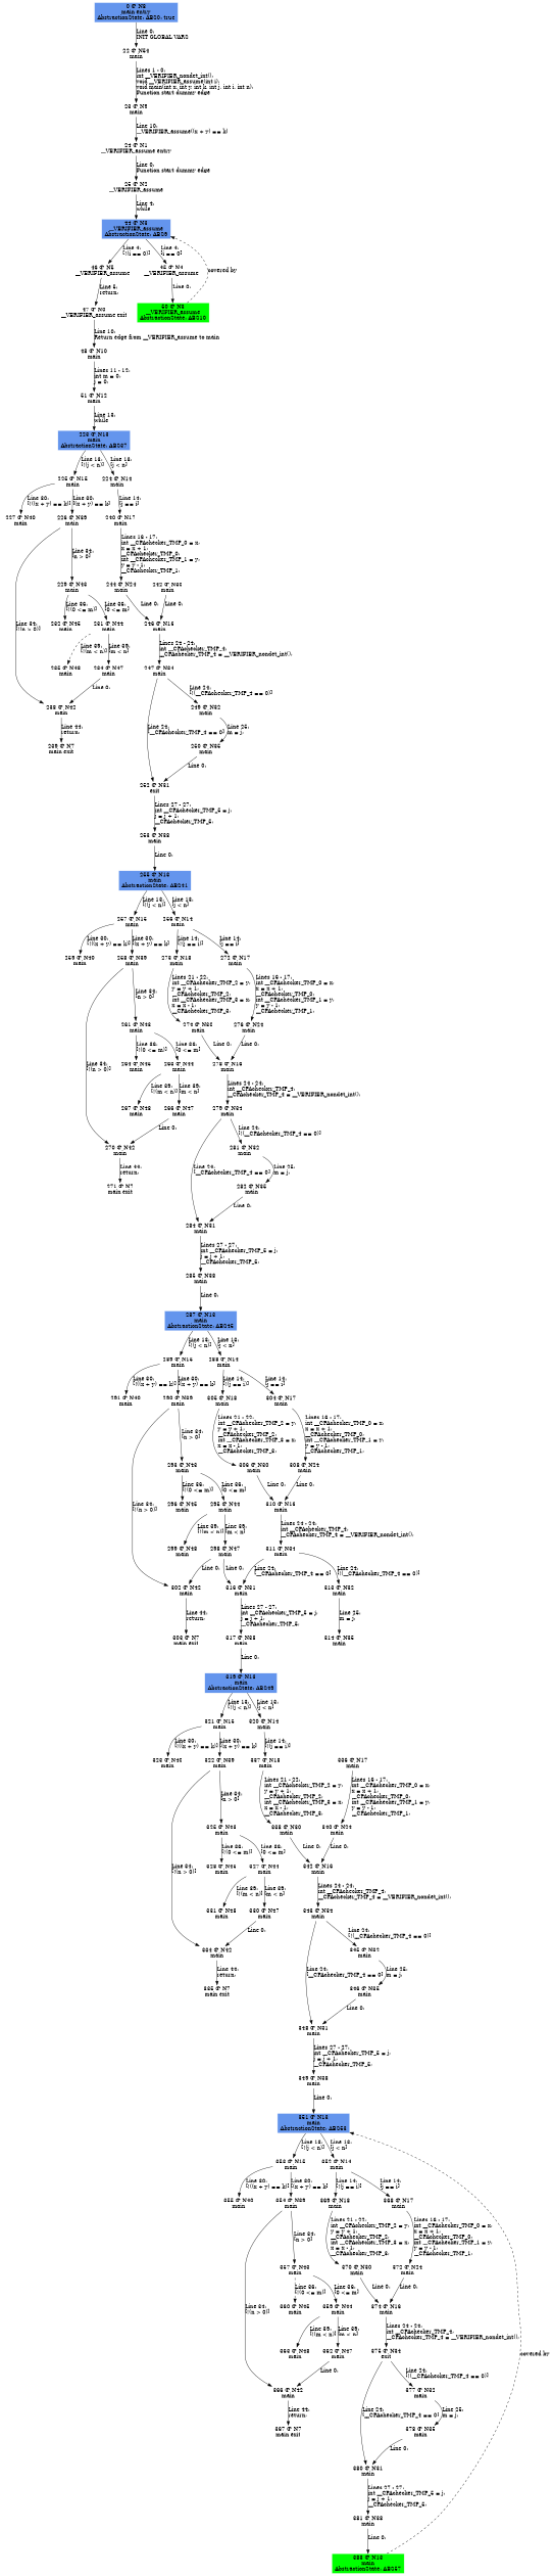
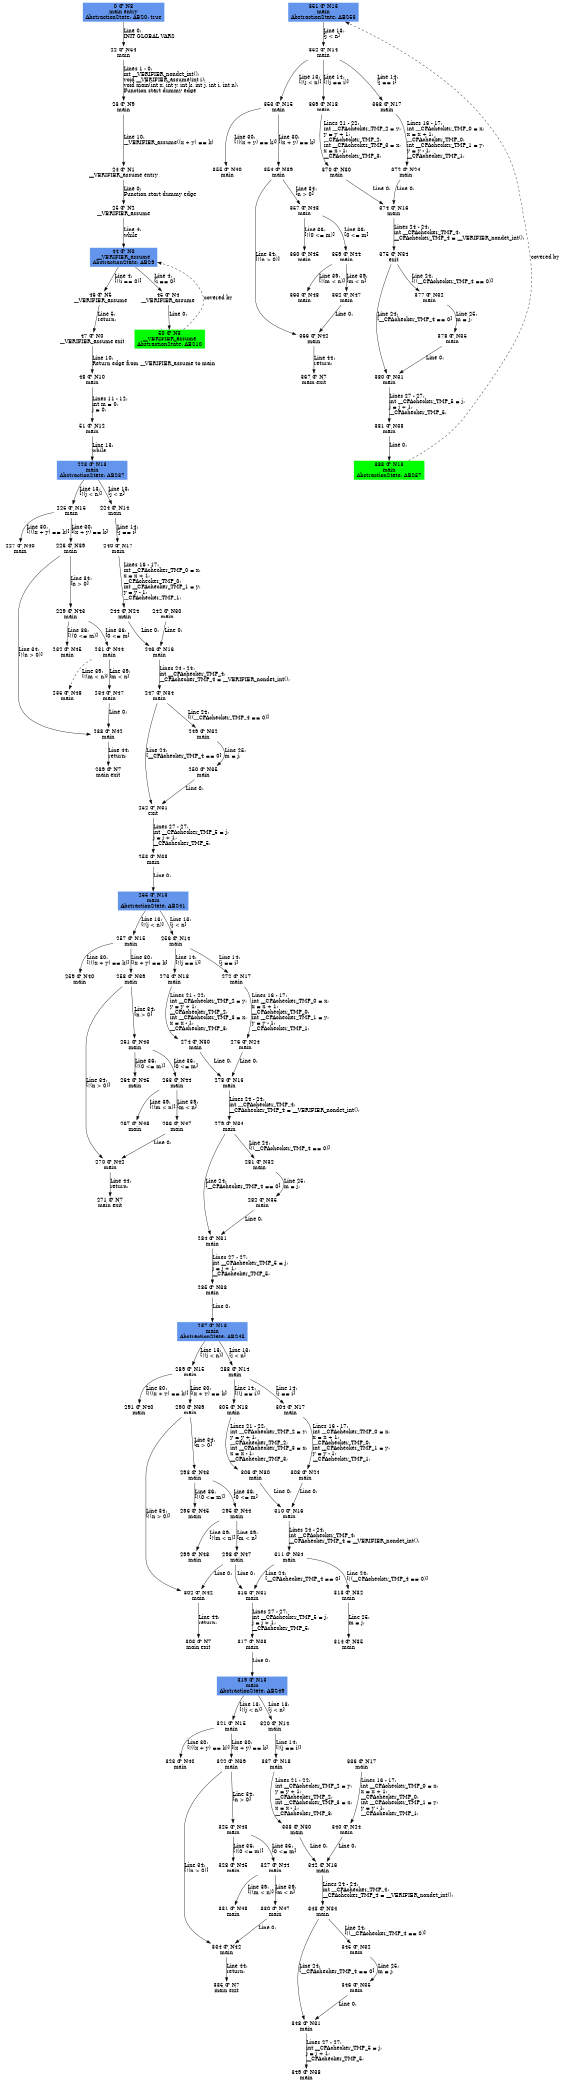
  digraph {
    node [color=white shape=box style=filled]
    n1 [fillcolor=cornflowerblue label="0 @ N8\nmain entry\nAbstractionState: ABS0: true\n"]
    n2 [label="22 @ N54\nmain\n"]
    n3 [label="23 @ N9\nmain\n"]
    n4 [label="24 @ N1\n__VERIFIER_assume entry\n"]
    n5 [label="25 @ N2\n__VERIFIER_assume\n"]
    n6 [fillcolor=cornflowerblue label="44 @ N3\n__VERIFIER_assume\nAbstractionState: ABS9\n"]
    n7 [label="46 @ N5\n__VERIFIER_assume\n"]
    n8 [label="45 @ N4\n__VERIFIER_assume\n"]
    n9 [label="47 @ N0\n__VERIFIER_assume exit\n"]
    n10 [fillcolor=green label="50 @ N3\n__VERIFIER_assume\nAbstractionState: ABS10\n"]
    n11 [label="48 @ N10\nmain\n"]
    n12 [label="51 @ N12\nmain\n"]
    n13 [fillcolor=cornflowerblue label="223 @ N13\nmain\nAbstractionState: ABS37\n"]
    n14 [label="225 @ N15\nmain\n"]
    n15 [label="224 @ N14\nmain\n"]
    n16 [label="227 @ N40\nmain\n"]
    n17 [label="226 @ N39\nmain\n"]
    n18 [label="240 @ N17\nmain\n"]
    n19 [label="238 @ N42\nmain\n"]
    n20 [label="229 @ N43\nmain\n"]
    n21 [label="239 @ N7\nmain exit\n"]
    n22 [label="232 @ N45\nmain\n"]
    n23 [label="231 @ N44\nmain\n"]
    n24 [label="235 @ N48\nmain\n"]
    n25 [label="234 @ N47\nmain\n"]
    n26 [label="244 @ N24\nmain\n"]
    n27 [label="242 @ N30\nmain\n"]
    n28 [label="246 @ N16\nmain\n"]
    n29 [label="247 @ N34\nmain\n"]
    n30 [label="252 @ N31\nexit\n"]
    n31 [label="249 @ N32\nmain\n"]
    n32 [label="253 @ N38\nmain\n"]
    n33 [label="250 @ N35\nmain\n"]
    n34 [fillcolor=cornflowerblue label="255 @ N13\nmain\nAbstractionState: ABS41\n"]
    n35 [label="257 @ N15\nmain\n"]
    n36 [label="256 @ N14\nmain\n"]
    n37 [label="259 @ N40\nmain\n"]
    n38 [label="258 @ N39\nmain\n"]
    n39 [label="273 @ N18\nmain\n"]
    n40 [label="272 @ N17\nmain\n"]
    n41 [label="270 @ N42\nmain\n"]
    n42 [label="261 @ N43\nmain\n"]
    n43 [label="271 @ N7\nmain exit\n"]
    n44 [label="264 @ N45\nmain\n"]
    n45 [label="263 @ N44\nmain\n"]
    n46 [label="267 @ N48\nmain\n"]
    n47 [label="266 @ N47\nmain\n"]
    n48 [label="274 @ N30\nmain\n"]
    n49 [label="276 @ N24\nmain\n"]
    n50 [label="278 @ N16\nmain\n"]
    n51 [label="279 @ N34\nmain\n"]
    n52 [label="284 @ N31\nmain\n"]
    n53 [label="281 @ N32\nmain\n"]
    n54 [label="285 @ N38\nmain\n"]
    n55 [label="282 @ N35\nmain\n"]
    n56 [fillcolor=cornflowerblue label="287 @ N13\nmain\nAbstractionState: ABS45\n"]
    n57 [label="289 @ N15\nmain\n"]
    n58 [label="288 @ N14\nmain\n"]
    n59 [label="291 @ N40\nmain\n"]
    n60 [label="290 @ N39\nmain\n"]
    n61 [label="305 @ N18\nmain\n"]
    n62 [label="304 @ N17\nmain\n"]
    n63 [label="302 @ N42\nmain\n"]
    n64 [label="293 @ N43\nmain\n"]
    n65 [label="303 @ N7\nmain exit\n"]
    n66 [label="296 @ N45\nmain\n"]
    n67 [label="295 @ N44\nmain\n"]
    n68 [label="299 @ N48\nmain\n"]
    n69 [label="298 @ N47\nmain\n"]
    n70 [label="316 @ N31\nmain\n"]
    n71 [label="306 @ N30\nmain\n"]
    n72 [label="308 @ N24\nmain\n"]
    n73 [label="310 @ N16\nmain\n"]
    n74 [label="311 @ N34\nmain\n"]
    n75 [label="313 @ N32\nmain\n"]
    n76 [label="317 @ N38\nmain\n"]
    n77 [label="314 @ N35\nmain\n"]
    n78 [fillcolor=cornflowerblue label="319 @ N13\nmain\nAbstractionState: ABS49\n"]
    n79 [label="321 @ N15\nmain\n"]
    n80 [label="320 @ N14\nmain\n"]
    n81 [label="323 @ N40\nmain\n"]
    n82 [label="322 @ N39\nmain\n"]
    n83 [label="337 @ N18\nmain\n"]
    n84 [label="334 @ N42\nmain\n"]
    n85 [label="325 @ N43\nmain\n"]
    n86 [label="335 @ N7\nmain exit\n"]
    n87 [label="328 @ N45\nmain\n"]
    n88 [label="327 @ N44\nmain\n"]
    n89 [label="331 @ N48\nmain\n"]
    n90 [label="330 @ N47\nmain\n"]
    n91 [label="338 @ N30\nmain\n"]
    n92 [label="336 @ N17\nmain\n"]
    n93 [label="340 @ N24\nmain\n"]
    n94 [label="342 @ N16\nmain\n"]
    n95 [label="343 @ N34\nmain\n"]
    n96 [label="348 @ N31\nmain\n"]
    n97 [label="345 @ N32\nmain\n"]
    n98 [label="349 @ N38\nmain\n"]
    n99 [label="346 @ N35\nmain\n"]
    n100 [fillcolor=cornflowerblue label="351 @ N13\nmain\nAbstractionState: ABS53\n"]
    n101 [label="353 @ N15\nmain\n"]
    n102 [label="352 @ N14\nmain\n"]
    n103 [label="355 @ N40\nmain\n"]
    n104 [label="354 @ N39\nmain\n"]
    n105 [label="369 @ N18\nmain\n"]
    n106 [label="368 @ N17\nmain\n"]
    n107 [label="366 @ N42\nmain\n"]
    n108 [label="357 @ N43\nmain\n"]
    n109 [label="367 @ N7\nmain exit\n"]
    n110 [label="360 @ N45\nmain\n"]
    n111 [label="359 @ N44\nmain\n"]
    n112 [label="363 @ N48\nmain\n"]
    n113 [label="362 @ N47\nmain\n"]
    n114 [label="370 @ N30\nmain\n"]
    n115 [label="372 @ N24\nmain\n"]
    n116 [label="374 @ N16\nmain\n"]
    n117 [label="375 @ N34\nexit\n"]
    n118 [label="380 @ N31\nmain\n"]
    n119 [label="377 @ N32\nmain\n"]
    n120 [label="381 @ N38\nmain\n"]
    n121 [label="378 @ N35\nmain\n"]
    n122 [fillcolor=green label="383 @ N13\nmain\nAbstractionState: ABS57\n"]
    n1 -> n2 [label="Line 0: \lINIT GLOBAL VARS\l"]
    n2 -> n3 [label="Lines 1 - 0: \lint __VERIFIER_nondet_int();\lvoid __VERIFIER_assume(int i);\lvoid main(int x, int y, int k, int j, int i, int n);\lFunction start dummy edge\l"]
    n3 -> n4 [label="Line 10: \l__VERIFIER_assume((x + y) == k)\l"]
    n4 -> n5 [label="Line 0: \lFunction start dummy edge\l"]
    n5 -> n6 [label="Line 4: \lwhile\l"]
    n6 -> n7 [label="Line 4: \l[!(i == 0)]\l"]
    n6 -> n8 [label="Line 4: \l[i == 0]\l"]
    n7 -> n9 [label="Line 5: \lreturn;\l"]
    n8 -> n10 [label="Line 0: \l\l"]
    n9 -> n11 [label="Line 10: \lReturn edge from __VERIFIER_assume to main\l"]
    n10 -> n6 [label="covered by" style=dashed weight=0]
    n11 -> n12 [label="Lines 11 - 12: \lint m = 0;\lj = 0;\l"]
    n12 -> n13 [label="Line 13: \lwhile\l"]
    n13 -> n14 [label="Line 13: \l[!(j < n)]\l"]
    n13 -> n15 [label="Line 13: \l[j < n]\l"]
    n14 -> n16 [label="Line 30: \l[!((x + y) == k)]\l"]
    n14 -> n17 [label="Line 30: \l[(x + y) == k]\l"]
    n15 -> n18 [label="Line 14: \l[j == i]\l"]
    n17 -> n19 [label="Line 34: \l[!(n > 0)]\l"]
    n17 -> n20 [label="Line 34: \l[n > 0]\l"]
    n18 -> n26 [label="Lines 16 - 17: \lint __CPAchecker_TMP_0 = x;\lx = x + 1;\l__CPAchecker_TMP_0;\lint __CPAchecker_TMP_1 = y;\ly = y - 1;\l__CPAchecker_TMP_1;\l"]
    n19 -> n21 [label="Line 44: \lreturn;\l"]
    n20 -> n22 [label="Line 36: \l[!(0 <= m)]\l"]
    n20 -> n23 [label="Line 36: \l[0 <= m]\l"]
    n23 -> n24 [label="Line 39: \l[!(m < n)]\l" style=dashed]
    n23 -> n25 [label="Line 39: \l[m < n]\l"]
    n25 -> n19 [label="Line 0: \l\l"]
    n26 -> n28 [label="Line 0: \l\l"]
    n27 -> n28 [label="Line 0: \l\l"]
    n28 -> n29 [label="Lines 24 - 24: \lint __CPAchecker_TMP_4;\l__CPAchecker_TMP_4 = __VERIFIER_nondet_int();\l"]
    n29 -> n30 [label="Line 24: \l[__CPAchecker_TMP_4 == 0]\l"]
    n29 -> n31 [label="Line 24: \l[!(__CPAchecker_TMP_4 == 0)]\l"]
    n30 -> n32 [label="Lines 27 - 27: \lint __CPAchecker_TMP_5 = j;\lj = j + 1;\l__CPAchecker_TMP_5;\l"]
    n31 -> n33 [label="Line 25: \lm = j;\l"]
    n32 -> n34 [label="Line 0: \l\l"]
    n33 -> n30 [label="Line 0: \l\l"]
    n34 -> n35 [label="Line 13: \l[!(j < n)]\l"]
    n34 -> n36 [label="Line 13: \l[j < n]\l"]
    n35 -> n37 [label="Line 30: \l[!((x + y) == k)]\l"]
    n35 -> n38 [label="Line 30: \l[(x + y) == k]\l"]
    n36 -> n39 [label="Line 14: \l[!(j == i)]\l"]
    n36 -> n40 [label="Line 14: \l[j == i]\l"]
    n38 -> n41 [label="Line 34: \l[!(n > 0)]\l"]
    n38 -> n42 [label="Line 34: \l[n > 0]\l"]
    n39 -> n48 [label="Lines 21 - 22: \lint __CPAchecker_TMP_2 = y;\ly = y + 1;\l__CPAchecker_TMP_2;\lint __CPAchecker_TMP_3 = x;\lx = x - 1;\l__CPAchecker_TMP_3;\l"]
    n40 -> n49 [label="Lines 16 - 17: \lint __CPAchecker_TMP_0 = x;\lx = x + 1;\l__CPAchecker_TMP_0;\lint __CPAchecker_TMP_1 = y;\ly = y - 1;\l__CPAchecker_TMP_1;\l"]
    n41 -> n43 [label="Line 44: \lreturn;\l"]
    n42 -> n44 [label="Line 36: \l[!(0 <= m)]\l"]
    n42 -> n45 [label="Line 36: \l[0 <= m]\l"]
    n45 -> n46 [label="Line 39: \l[!(m < n)]\l"]
    n45 -> n47 [label="Line 39: \l[m < n]\l"]
    n47 -> n41 [label="Line 0: \l\l"]
    n48 -> n50 [label="Line 0: \l\l"]
    n49 -> n50 [label="Line 0: \l\l"]
    n50 -> n51 [label="Lines 24 - 24: \lint __CPAchecker_TMP_4;\l__CPAchecker_TMP_4 = __VERIFIER_nondet_int();\l"]
    n51 -> n52 [label="Line 24: \l[__CPAchecker_TMP_4 == 0]\l"]
    n51 -> n53 [label="Line 24: \l[!(__CPAchecker_TMP_4 == 0)]\l"]
    n52 -> n54 [label="Lines 27 - 27: \lint __CPAchecker_TMP_5 = j;\lj = j + 1;\l__CPAchecker_TMP_5;\l"]
    n53 -> n55 [label="Line 25: \lm = j;\l"]
    n54 -> n56 [label="Line 0: \l\l"]
    n55 -> n52 [label="Line 0: \l\l"]
    n56 -> n57 [label="Line 13: \l[!(j < n)]\l"]
    n56 -> n58 [label="Line 13: \l[j < n]\l"]
    n57 -> n59 [label="Line 30: \l[!((x + y) == k)]\l"]
    n57 -> n60 [label="Line 30: \l[(x + y) == k]\l"]
    n58 -> n61 [label="Line 14: \l[!(j == i)]\l"]
    n58 -> n62 [label="Line 14: \l[j == i]\l"]
    n60 -> n63 [label="Line 34: \l[!(n > 0)]\l"]
    n60 -> n64 [label="Line 34: \l[n > 0]\l"]
    n61 -> n71 [label="Lines 21 - 22: \lint __CPAchecker_TMP_2 = y;\ly = y + 1;\l__CPAchecker_TMP_2;\lint __CPAchecker_TMP_3 = x;\lx = x - 1;\l__CPAchecker_TMP_3;\l"]
    n62 -> n72 [label="Lines 16 - 17: \lint __CPAchecker_TMP_0 = x;\lx = x + 1;\l__CPAchecker_TMP_0;\lint __CPAchecker_TMP_1 = y;\ly = y - 1;\l__CPAchecker_TMP_1;\l"]
    n63 -> n65 [label="Line 44: \lreturn;\l"]
    n64 -> n66 [label="Line 36: \l[!(0 <= m)]\l"]
    n64 -> n67 [label="Line 36: \l[0 <= m]\l"]
    n67 -> n68 [label="Line 39: \l[!(m < n)]\l"]
    n67 -> n69 [label="Line 39: \l[m < n]\l"]
    n69 -> n63 [label="Line 0: \l\l"]
    n69 -> n70 [label="Line 0: \l\l"]
    n70 -> n76 [label="Lines 27 - 27: \lint __CPAchecker_TMP_5 = j;\lj = j + 1;\l__CPAchecker_TMP_5;\l"]
    n71 -> n73 [label="Line 0: \l\l"]
    n72 -> n73 [label="Line 0: \l\l"]
    n73 -> n74 [label="Lines 24 - 24: \lint __CPAchecker_TMP_4;\l__CPAchecker_TMP_4 = __VERIFIER_nondet_int();\l"]
    n74 -> n70 [label="Line 24: \l[__CPAchecker_TMP_4 == 0]\l"]
    n74 -> n75 [label="Line 24: \l[!(__CPAchecker_TMP_4 == 0)]\l"]
    n75 -> n77 [label="Line 25: \lm = j;\l"]
    n76 -> n78 [label="Line 0: \l\l"]
    n78 -> n79 [label="Line 13: \l[!(j < n)]\l"]
    n78 -> n80 [label="Line 13: \l[j < n]\l"]
    n79 -> n81 [label="Line 30: \l[!((x + y) == k)]\l"]
    n79 -> n82 [label="Line 30: \l[(x + y) == k]\l"]
    n80 -> n83 [label="Line 14: \l[!(j == i)]\l"]
    n82 -> n84 [label="Line 34: \l[!(n > 0)]\l"]
    n82 -> n85 [label="Line 34: \l[n > 0]\l"]
    n83 -> n91 [label="Lines 21 - 22: \lint __CPAchecker_TMP_2 = y;\ly = y + 1;\l__CPAchecker_TMP_2;\lint __CPAchecker_TMP_3 = x;\lx = x - 1;\l__CPAchecker_TMP_3;\l"]
    n84 -> n86 [label="Line 44: \lreturn;\l"]
    n85 -> n87 [label="Line 36: \l[!(0 <= m)]\l"]
    n85 -> n88 [label="Line 36: \l[0 <= m]\l"]
    n88 -> n89 [label="Line 39: \l[!(m < n)]\l"]
    n88 -> n90 [label="Line 39: \l[m < n]\l"]
    n90 -> n84 [label="Line 0: \l\l"]
    n91 -> n94 [label="Line 0: \l\l"]
    n92 -> n93 [label="Lines 16 - 17: \lint __CPAchecker_TMP_0 = x;\lx = x + 1;\l__CPAchecker_TMP_0;\lint __CPAchecker_TMP_1 = y;\ly = y - 1;\l__CPAchecker_TMP_1;\l"]
    n93 -> n94 [label="Line 0: \l\l"]
    n94 -> n95 [label="Lines 24 - 24: \lint __CPAchecker_TMP_4;\l__CPAchecker_TMP_4 = __VERIFIER_nondet_int();\l"]
    n95 -> n96 [label="Line 24: \l[__CPAchecker_TMP_4 == 0]\l"]
    n95 -> n97 [label="Line 24: \l[!(__CPAchecker_TMP_4 == 0)]\l"]
    n96 -> n98 [label="Lines 27 - 27: \lint __CPAchecker_TMP_5 = j;\lj = j + 1;\l__CPAchecker_TMP_5;\l"]
    n97 -> n99 [label="Line 25: \lm = j;\l"]
-   n98 -> n100 [label="Line 0: \l\l"]
    n99 -> n96 [label="Line 0: \l\l"]
-   n100 -> n101 [label="Line 13: \l[!(j < n)]\l"]
+   n102 -> n101 [label="Line 13: \l[!(j < n)]\l"]
    n100 -> n102 [label="Line 13: \l[j < n]\l"]
    n101 -> n103 [label="Line 30: \l[!((x + y) == k)]\l"]
    n101 -> n104 [label="Line 30: \l[(x + y) == k]\l"]
    n102 -> n105 [label="Line 14: \l[!(j == i)]\l"]
    n102 -> n106 [label="Line 14: \l[j == i]\l"]
    n104 -> n107 [label="Line 34: \l[!(n > 0)]\l"]
    n104 -> n108 [label="Line 34: \l[n > 0]\l"]
    n105 -> n114 [label="Lines 21 - 22: \lint __CPAchecker_TMP_2 = y;\ly = y + 1;\l__CPAchecker_TMP_2;\lint __CPAchecker_TMP_3 = x;\lx = x - 1;\l__CPAchecker_TMP_3;\l"]
    n106 -> n115 [label="Lines 16 - 17: \lint __CPAchecker_TMP_0 = x;\lx = x + 1;\l__CPAchecker_TMP_0;\lint __CPAchecker_TMP_1 = y;\ly = y - 1;\l__CPAchecker_TMP_1;\l"]
    n107 -> n109 [label="Line 44: \lreturn;\l"]
-   n108 -> n110 [label="Line 36: \l[!(0 <= m)]\l" style=dashed]
+   n108 -> n110 [label="Line 36: \l[!(0 <= m)]\l"]
    n108 -> n111 [label="Line 36: \l[0 <= m]\l"]
    n111 -> n112 [label="Line 39: \l[!(m < n)]\l"]
    n111 -> n113 [label="Line 39: \l[m < n]\l"]
    n113 -> n107 [label="Line 0: \l\l"]
    n114 -> n116 [label="Line 0: \l\l"]
    n115 -> n116 [label="Line 0: \l\l"]
    n116 -> n117 [label="Lines 24 - 24: \lint __CPAchecker_TMP_4;\l__CPAchecker_TMP_4 = __VERIFIER_nondet_int();\l"]
    n117 -> n118 [label="Line 24: \l[__CPAchecker_TMP_4 == 0]\l"]
    n117 -> n119 [label="Line 24: \l[!(__CPAchecker_TMP_4 == 0)]\l"]
    n118 -> n120 [label="Lines 27 - 27: \lint __CPAchecker_TMP_5 = j;\lj = j + 1;\l__CPAchecker_TMP_5;\l"]
    n119 -> n121 [label="Line 25: \lm = j;\l"]
    n120 -> n122 [label="Line 0: \l\l"]
    n121 -> n118 [label="Line 0: \l\l"]
    n122 -> n100 [label="covered by" style=dashed weight=0]
  }
